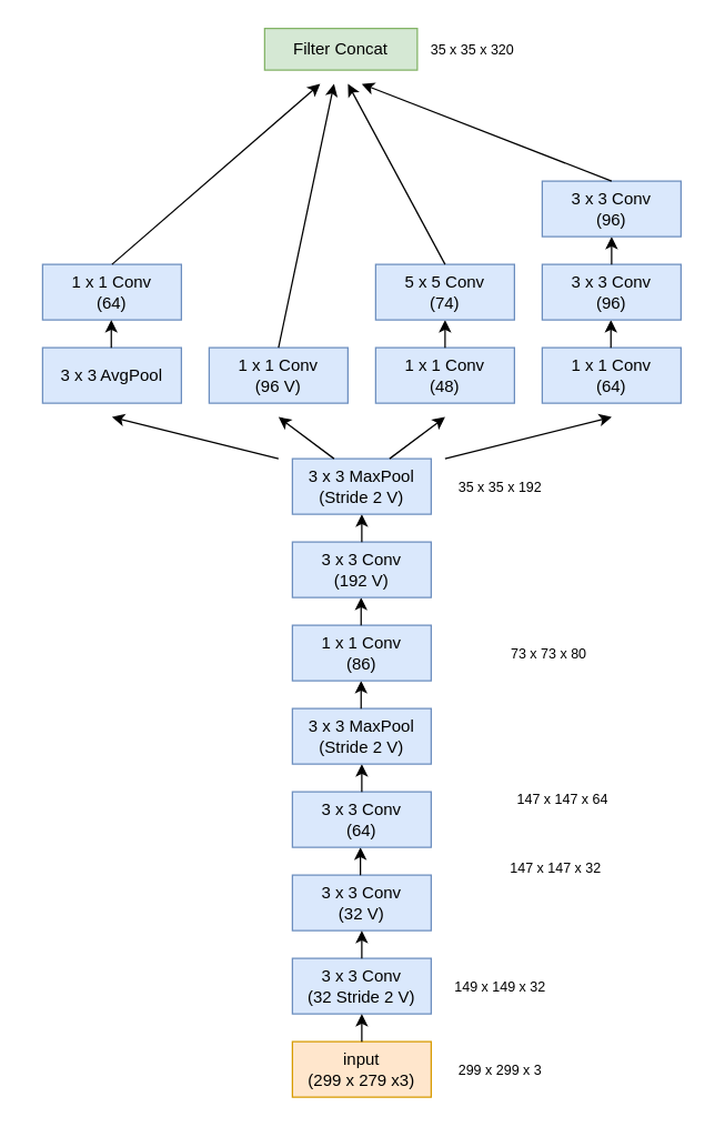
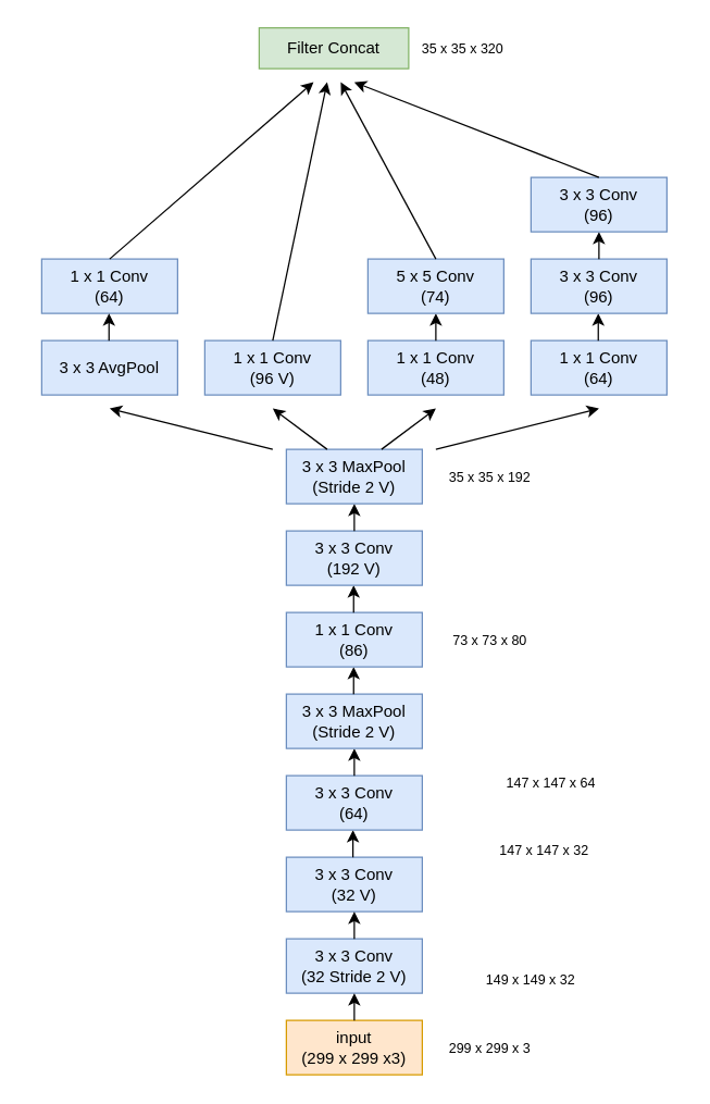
  <mxCell id="0" />
  <mxCell id="1" parent="0" />
  <mxCell id="2" value="" style="rounded=0;whiteSpace=wrap;html=1;fillColor=#ffe6cc;strokeColor=#d79b00;" vertex="1" parent="1"><mxGeometry x="210" y="750" width="100" height="40" as="geometry" /></mxCell>
  <mxCell id="3" value="" style="rounded=0;whiteSpace=wrap;html=1;fillColor=#dae8fc;strokeColor=#6c8ebf;" vertex="1" parent="1"><mxGeometry x="210" y="690" width="100" height="40" as="geometry" /></mxCell>
- <mxCell id="4" value="input &lt;br&gt;(299 x 279 x3)" style="text;html=1;strokeColor=none;fillColor=none;align=center;verticalAlign=middle;whiteSpace=wrap;rounded=0;" vertex="1" parent="1"><mxGeometry x="185" y="760" width="150" height="20" as="geometry" /></mxCell>
+ <mxCell id="4" value="input &lt;br&gt;(299 x 299 x3)" style="text;html=1;strokeColor=none;fillColor=none;align=center;verticalAlign=middle;whiteSpace=wrap;rounded=0;" vertex="1" parent="1"><mxGeometry x="185" y="760" width="150" height="20" as="geometry" /></mxCell>
  <mxCell id="5" value="" style="endArrow=classic;html=1;" edge="1" parent="1"><mxGeometry width="50" height="50" relative="1" as="geometry"><mxPoint x="260" y="750" as="sourcePoint" /><mxPoint x="260" y="730" as="targetPoint" /></mxGeometry></mxCell>
  <mxCell id="6" value="3 x 3 Conv&lt;br&gt;(32 Stride 2 V)" style="text;html=1;strokeColor=none;fillColor=none;align=center;verticalAlign=middle;whiteSpace=wrap;rounded=0;" vertex="1" parent="1"><mxGeometry x="200" y="700" width="120" height="20" as="geometry" /></mxCell>
  <mxCell id="7" value="" style="rounded=0;whiteSpace=wrap;html=1;fillColor=#dae8fc;strokeColor=#6c8ebf;" vertex="1" parent="1"><mxGeometry x="210" y="630" width="100" height="40" as="geometry" /></mxCell>
  <mxCell id="8" value="" style="endArrow=classic;html=1;" edge="1" parent="1"><mxGeometry width="50" height="50" relative="1" as="geometry"><mxPoint x="260" y="690" as="sourcePoint" /><mxPoint x="260" y="670" as="targetPoint" /></mxGeometry></mxCell>
  <mxCell id="9" value="" style="rounded=0;whiteSpace=wrap;html=1;fillColor=#dae8fc;strokeColor=#6c8ebf;" vertex="1" parent="1"><mxGeometry x="150" y="250" width="100" height="40" as="geometry" /></mxCell>
  <mxCell id="10" value="3 x 3 Conv&lt;br&gt;(32 V)" style="text;html=1;strokeColor=none;fillColor=none;align=center;verticalAlign=middle;whiteSpace=wrap;rounded=0;" vertex="1" parent="1"><mxGeometry x="200" y="640" width="120" height="20" as="geometry" /></mxCell>
  <mxCell id="11" value="" style="endArrow=classic;html=1;" edge="1" parent="1"><mxGeometry width="50" height="50" relative="1" as="geometry"><mxPoint x="259" y="630" as="sourcePoint" /><mxPoint x="259" y="610" as="targetPoint" /></mxGeometry></mxCell>
  <mxCell id="12" value="" style="rounded=0;whiteSpace=wrap;html=1;fillColor=#dae8fc;strokeColor=#6c8ebf;" vertex="1" parent="1"><mxGeometry x="210" y="570" width="100" height="40" as="geometry" /></mxCell>
  <mxCell id="13" value="3 x 3 Conv&lt;br&gt;(64)" style="text;html=1;strokeColor=none;fillColor=none;align=center;verticalAlign=middle;whiteSpace=wrap;rounded=0;" vertex="1" parent="1"><mxGeometry x="200" y="580" width="120" height="20" as="geometry" /></mxCell>
  <mxCell id="14" value="" style="endArrow=classic;html=1;" edge="1" parent="1"><mxGeometry width="50" height="50" relative="1" as="geometry"><mxPoint x="260" y="570" as="sourcePoint" /><mxPoint x="260" y="550" as="targetPoint" /></mxGeometry></mxCell>
  <mxCell id="15" value="" style="rounded=0;whiteSpace=wrap;html=1;fillColor=#dae8fc;strokeColor=#6c8ebf;" vertex="1" parent="1"><mxGeometry x="210" y="510" width="100" height="40" as="geometry" /></mxCell>
  <mxCell id="16" value="3 x 3 MaxPool&lt;br&gt;(Stride 2 V)" style="text;html=1;strokeColor=none;fillColor=none;align=center;verticalAlign=middle;whiteSpace=wrap;rounded=0;" vertex="1" parent="1"><mxGeometry x="200" y="520" width="120" height="20" as="geometry" /></mxCell>
  <mxCell id="17" value="" style="endArrow=classic;html=1;" edge="1" parent="1"><mxGeometry width="50" height="50" relative="1" as="geometry"><mxPoint x="259.5" y="510" as="sourcePoint" /><mxPoint x="259.5" y="490" as="targetPoint" /></mxGeometry></mxCell>
  <mxCell id="18" value="" style="rounded=0;whiteSpace=wrap;html=1;fillColor=#dae8fc;strokeColor=#6c8ebf;" vertex="1" parent="1"><mxGeometry x="210" y="450" width="100" height="40" as="geometry" /></mxCell>
  <mxCell id="19" value="1 x 1 Conv&lt;br&gt;(86)" style="text;html=1;strokeColor=none;fillColor=none;align=center;verticalAlign=middle;whiteSpace=wrap;rounded=0;" vertex="1" parent="1"><mxGeometry x="200" y="460" width="120" height="20" as="geometry" /></mxCell>
  <mxCell id="20" value="" style="endArrow=classic;html=1;" edge="1" parent="1"><mxGeometry width="50" height="50" relative="1" as="geometry"><mxPoint x="259.5" y="450" as="sourcePoint" /><mxPoint x="259.5" y="430" as="targetPoint" /></mxGeometry></mxCell>
  <mxCell id="21" value="" style="rounded=0;whiteSpace=wrap;html=1;fillColor=#dae8fc;strokeColor=#6c8ebf;" vertex="1" parent="1"><mxGeometry x="210" y="390" width="100" height="40" as="geometry" /></mxCell>
  <mxCell id="22" value="3 x 3 Conv&lt;br&gt;(192 V)" style="text;html=1;strokeColor=none;fillColor=none;align=center;verticalAlign=middle;whiteSpace=wrap;rounded=0;" vertex="1" parent="1"><mxGeometry x="200" y="400" width="120" height="20" as="geometry" /></mxCell>
  <mxCell id="23" value="" style="endArrow=classic;html=1;" edge="1" parent="1"><mxGeometry width="50" height="50" relative="1" as="geometry"><mxPoint x="260" y="390" as="sourcePoint" /><mxPoint x="260" y="370" as="targetPoint" /></mxGeometry></mxCell>
  <mxCell id="24" value="" style="rounded=0;whiteSpace=wrap;html=1;fillColor=#dae8fc;strokeColor=#6c8ebf;" vertex="1" parent="1"><mxGeometry x="210" y="330" width="100" height="40" as="geometry" /></mxCell>
  <mxCell id="25" value="3 x 3 MaxPool&lt;br&gt;(Stride 2 V)" style="text;html=1;strokeColor=none;fillColor=none;align=center;verticalAlign=middle;whiteSpace=wrap;rounded=0;" vertex="1" parent="1"><mxGeometry x="200" y="340" width="120" height="20" as="geometry" /></mxCell>
  <mxCell id="26" value="" style="endArrow=classic;html=1;" edge="1" parent="1"><mxGeometry width="50" height="50" relative="1" as="geometry"><mxPoint x="320" y="330" as="sourcePoint" /><mxPoint x="440" y="300" as="targetPoint" /></mxGeometry></mxCell>
  <mxCell id="27" value="" style="endArrow=classic;html=1;" edge="1" parent="1"><mxGeometry width="50" height="50" relative="1" as="geometry"><mxPoint x="240" y="330" as="sourcePoint" /><mxPoint x="200" y="300" as="targetPoint" /></mxGeometry></mxCell>
  <mxCell id="28" value="" style="endArrow=classic;html=1;" edge="1" parent="1"><mxGeometry width="50" height="50" relative="1" as="geometry"><mxPoint x="280" y="330" as="sourcePoint" /><mxPoint x="320" y="300" as="targetPoint" /></mxGeometry></mxCell>
  <mxCell id="29" value="" style="endArrow=classic;html=1;" edge="1" parent="1"><mxGeometry width="50" height="50" relative="1" as="geometry"><mxPoint x="200" y="330" as="sourcePoint" /><mxPoint x="80" y="300" as="targetPoint" /></mxGeometry></mxCell>
  <mxCell id="30" value="" style="rounded=0;whiteSpace=wrap;html=1;fillColor=#dae8fc;strokeColor=#6c8ebf;" vertex="1" parent="1"><mxGeometry x="390" y="250" width="100" height="40" as="geometry" /></mxCell>
  <mxCell id="31" value="" style="rounded=0;whiteSpace=wrap;html=1;fillColor=#dae8fc;strokeColor=#6c8ebf;" vertex="1" parent="1"><mxGeometry x="30" y="190" width="100" height="40" as="geometry" /></mxCell>
  <mxCell id="32" value="" style="rounded=0;whiteSpace=wrap;html=1;fillColor=#dae8fc;strokeColor=#6c8ebf;" vertex="1" parent="1"><mxGeometry x="30" y="250" width="100" height="40" as="geometry" /></mxCell>
  <mxCell id="33" value="" style="rounded=0;whiteSpace=wrap;html=1;fillColor=#dae8fc;strokeColor=#6c8ebf;" vertex="1" parent="1"><mxGeometry x="270" y="250" width="100" height="40" as="geometry" /></mxCell>
  <mxCell id="34" value="1 x 1 Conv&lt;br&gt;(96 V)" style="text;html=1;strokeColor=none;fillColor=none;align=center;verticalAlign=middle;whiteSpace=wrap;rounded=0;" vertex="1" parent="1"><mxGeometry x="140" y="260" width="120" height="20" as="geometry" /></mxCell>
  <mxCell id="35" value="1 x 1 Conv&lt;br&gt;(48)" style="text;html=1;strokeColor=none;fillColor=none;align=center;verticalAlign=middle;whiteSpace=wrap;rounded=0;" vertex="1" parent="1"><mxGeometry x="260" y="260" width="120" height="20" as="geometry" /></mxCell>
  <mxCell id="36" value="" style="endArrow=classic;html=1;" edge="1" parent="1"><mxGeometry width="50" height="50" relative="1" as="geometry"><mxPoint x="320" y="250" as="sourcePoint" /><mxPoint x="320" y="230" as="targetPoint" /></mxGeometry></mxCell>
  <mxCell id="37" value="" style="rounded=0;whiteSpace=wrap;html=1;fillColor=#dae8fc;strokeColor=#6c8ebf;" vertex="1" parent="1"><mxGeometry x="270" y="190" width="100" height="40" as="geometry" /></mxCell>
  <mxCell id="38" value="5 x 5 Conv&lt;br&gt;(74)" style="text;html=1;strokeColor=none;fillColor=none;align=center;verticalAlign=middle;whiteSpace=wrap;rounded=0;" vertex="1" parent="1"><mxGeometry x="260" y="200" width="120" height="20" as="geometry" /></mxCell>
  <mxCell id="39" value="" style="endArrow=classic;html=1;" edge="1" parent="1"><mxGeometry width="50" height="50" relative="1" as="geometry"><mxPoint x="439.5" y="250" as="sourcePoint" /><mxPoint x="439.5" y="230" as="targetPoint" /></mxGeometry></mxCell>
  <mxCell id="40" value="" style="rounded=0;whiteSpace=wrap;html=1;fillColor=#dae8fc;strokeColor=#6c8ebf;" vertex="1" parent="1"><mxGeometry x="390" y="190" width="100" height="40" as="geometry" /></mxCell>
  <mxCell id="41" value="" style="endArrow=classic;html=1;" edge="1" parent="1"><mxGeometry width="50" height="50" relative="1" as="geometry"><mxPoint x="440" y="190" as="sourcePoint" /><mxPoint x="440" y="170" as="targetPoint" /></mxGeometry></mxCell>
  <mxCell id="42" value="" style="rounded=0;whiteSpace=wrap;html=1;fillColor=#dae8fc;strokeColor=#6c8ebf;" vertex="1" parent="1"><mxGeometry x="390" y="130" width="100" height="40" as="geometry" /></mxCell>
  <mxCell id="43" value="1 x 1 Conv&lt;br&gt;(64)" style="text;html=1;strokeColor=none;fillColor=none;align=center;verticalAlign=middle;whiteSpace=wrap;rounded=0;" vertex="1" parent="1"><mxGeometry x="380" y="260" width="120" height="20" as="geometry" /></mxCell>
  <mxCell id="44" value="3 x 3 Conv&lt;br&gt;(96)" style="text;html=1;strokeColor=none;fillColor=none;align=center;verticalAlign=middle;whiteSpace=wrap;rounded=0;" vertex="1" parent="1"><mxGeometry x="380" y="200" width="120" height="20" as="geometry" /></mxCell>
  <mxCell id="45" value="3 x 3 Conv&lt;br&gt;(96)" style="text;html=1;strokeColor=none;fillColor=none;align=center;verticalAlign=middle;whiteSpace=wrap;rounded=0;" vertex="1" parent="1"><mxGeometry x="380" y="140" width="120" height="20" as="geometry" /></mxCell>
  <mxCell id="46" value="" style="endArrow=classic;html=1;" edge="1" parent="1"><mxGeometry width="50" height="50" relative="1" as="geometry"><mxPoint x="79.5" y="250" as="sourcePoint" /><mxPoint x="79.5" y="230" as="targetPoint" /></mxGeometry></mxCell>
  <mxCell id="47" value="3 x 3 AvgPool" style="text;html=1;strokeColor=none;fillColor=none;align=center;verticalAlign=middle;whiteSpace=wrap;rounded=0;" vertex="1" parent="1"><mxGeometry x="20" y="260" width="120" height="20" as="geometry" /></mxCell>
  <mxCell id="48" value="1 x 1 Conv&lt;br&gt;(64)" style="text;html=1;strokeColor=none;fillColor=none;align=center;verticalAlign=middle;whiteSpace=wrap;rounded=0;" vertex="1" parent="1"><mxGeometry x="20" y="200" width="120" height="20" as="geometry" /></mxCell>
  <mxCell id="49" value="" style="endArrow=classic;html=1;exitX=0.5;exitY=0;exitDx=0;exitDy=0;" edge="1" parent="1" source="31"><mxGeometry width="50" height="50" relative="1" as="geometry"><mxPoint x="80" y="185" as="sourcePoint" /><mxPoint x="230" y="60" as="targetPoint" /></mxGeometry></mxCell>
  <mxCell id="50" value="" style="endArrow=classic;html=1;" edge="1" parent="1"><mxGeometry width="50" height="50" relative="1" as="geometry"><mxPoint x="320" y="190" as="sourcePoint" /><mxPoint x="250" y="60" as="targetPoint" /></mxGeometry></mxCell>
  <mxCell id="51" value="" style="endArrow=classic;html=1;" edge="1" parent="1"><mxGeometry width="50" height="50" relative="1" as="geometry"><mxPoint x="200" y="250" as="sourcePoint" /><mxPoint x="240" y="60" as="targetPoint" /></mxGeometry></mxCell>
  <mxCell id="52" value="" style="endArrow=classic;html=1;" edge="1" parent="1"><mxGeometry width="50" height="50" relative="1" as="geometry"><mxPoint x="440" y="130" as="sourcePoint" /><mxPoint x="260" y="60" as="targetPoint" /></mxGeometry></mxCell>
  <mxCell id="53" value="" style="rounded=0;whiteSpace=wrap;html=1;fillColor=#d5e8d4;strokeColor=#82b366;" vertex="1" parent="1"><mxGeometry x="190" y="20" width="110" height="30" as="geometry" /></mxCell>
  <mxCell id="54" value="Filter Concat" style="text;html=1;strokeColor=none;fillColor=none;align=center;verticalAlign=middle;whiteSpace=wrap;rounded=0;" vertex="1" parent="1"><mxGeometry x="205" y="25" width="80" height="20" as="geometry" /></mxCell>
  <mxCell id="55" value="&lt;font style=&quot;font-size: 10px&quot;&gt;299 x 299 x 3&lt;/font&gt;" style="text;html=1;strokeColor=none;fillColor=none;align=center;verticalAlign=middle;whiteSpace=wrap;rounded=0;" vertex="1" parent="1"><mxGeometry x="320" y="760" width="80" height="20" as="geometry" /></mxCell>
  <mxCell id="56" value="&lt;font style=&quot;font-size: 10px&quot;&gt;147 x 147 x 64&lt;/font&gt;" style="text;html=1;strokeColor=none;fillColor=none;align=center;verticalAlign=middle;whiteSpace=wrap;rounded=0;" vertex="1" parent="1"><mxGeometry x="365" y="565" width="80" height="20" as="geometry" /></mxCell>
  <mxCell id="57" value="&lt;font style=&quot;font-size: 10px&quot;&gt;147 x 147 x 32&lt;/font&gt;" style="text;html=1;strokeColor=none;fillColor=none;align=center;verticalAlign=middle;whiteSpace=wrap;rounded=0;" vertex="1" parent="1"><mxGeometry x="360" y="615" width="80" height="20" as="geometry" /></mxCell>
- <mxCell id="58" value="&lt;font style=&quot;font-size: 10px&quot;&gt;149 x 149 x 32&lt;/font&gt;" style="text;html=1;strokeColor=none;fillColor=none;align=center;verticalAlign=middle;whiteSpace=wrap;rounded=0;" vertex="1" parent="1"><mxGeometry x="320" y="700" width="80" height="20" as="geometry" /></mxCell>
+ <mxCell id="58" value="&lt;font style=&quot;font-size: 10px&quot;&gt;149 x 149 x 32&lt;/font&gt;" style="text;html=1;strokeColor=none;fillColor=none;align=center;verticalAlign=middle;whiteSpace=wrap;rounded=0;" vertex="1" parent="1"><mxGeometry x="350" y="710" width="80" height="20" as="geometry" /></mxCell>
  <mxCell id="59" value="&lt;font style=&quot;font-size: 10px&quot;&gt;35 x 35 x 192&lt;/font&gt;" style="text;html=1;strokeColor=none;fillColor=none;align=center;verticalAlign=middle;whiteSpace=wrap;rounded=0;" vertex="1" parent="1"><mxGeometry x="320" y="340" width="80" height="20" as="geometry" /></mxCell>
- <mxCell id="60" value="&lt;font style=&quot;font-size: 10px&quot;&gt;73 x 73 x 80&lt;/font&gt;" style="text;html=1;strokeColor=none;fillColor=none;align=center;verticalAlign=middle;whiteSpace=wrap;rounded=0;" vertex="1" parent="1"><mxGeometry x="355" y="460" width="80" height="20" as="geometry" /></mxCell>
+ <mxCell id="60" value="&lt;font style=&quot;font-size: 10px&quot;&gt;73 x 73 x 80&lt;/font&gt;" style="text;html=1;strokeColor=none;fillColor=none;align=center;verticalAlign=middle;whiteSpace=wrap;rounded=0;" vertex="1" parent="1"><mxGeometry x="320" y="460" width="80" height="20" as="geometry" /></mxCell>
  <mxCell id="61" value="&lt;font style=&quot;font-size: 10px&quot;&gt;35 x 35 x 320&lt;/font&gt;" style="text;html=1;strokeColor=none;fillColor=none;align=center;verticalAlign=middle;whiteSpace=wrap;rounded=0;" vertex="1" parent="1"><mxGeometry x="300" y="25" width="80" height="20" as="geometry" /></mxCell>
